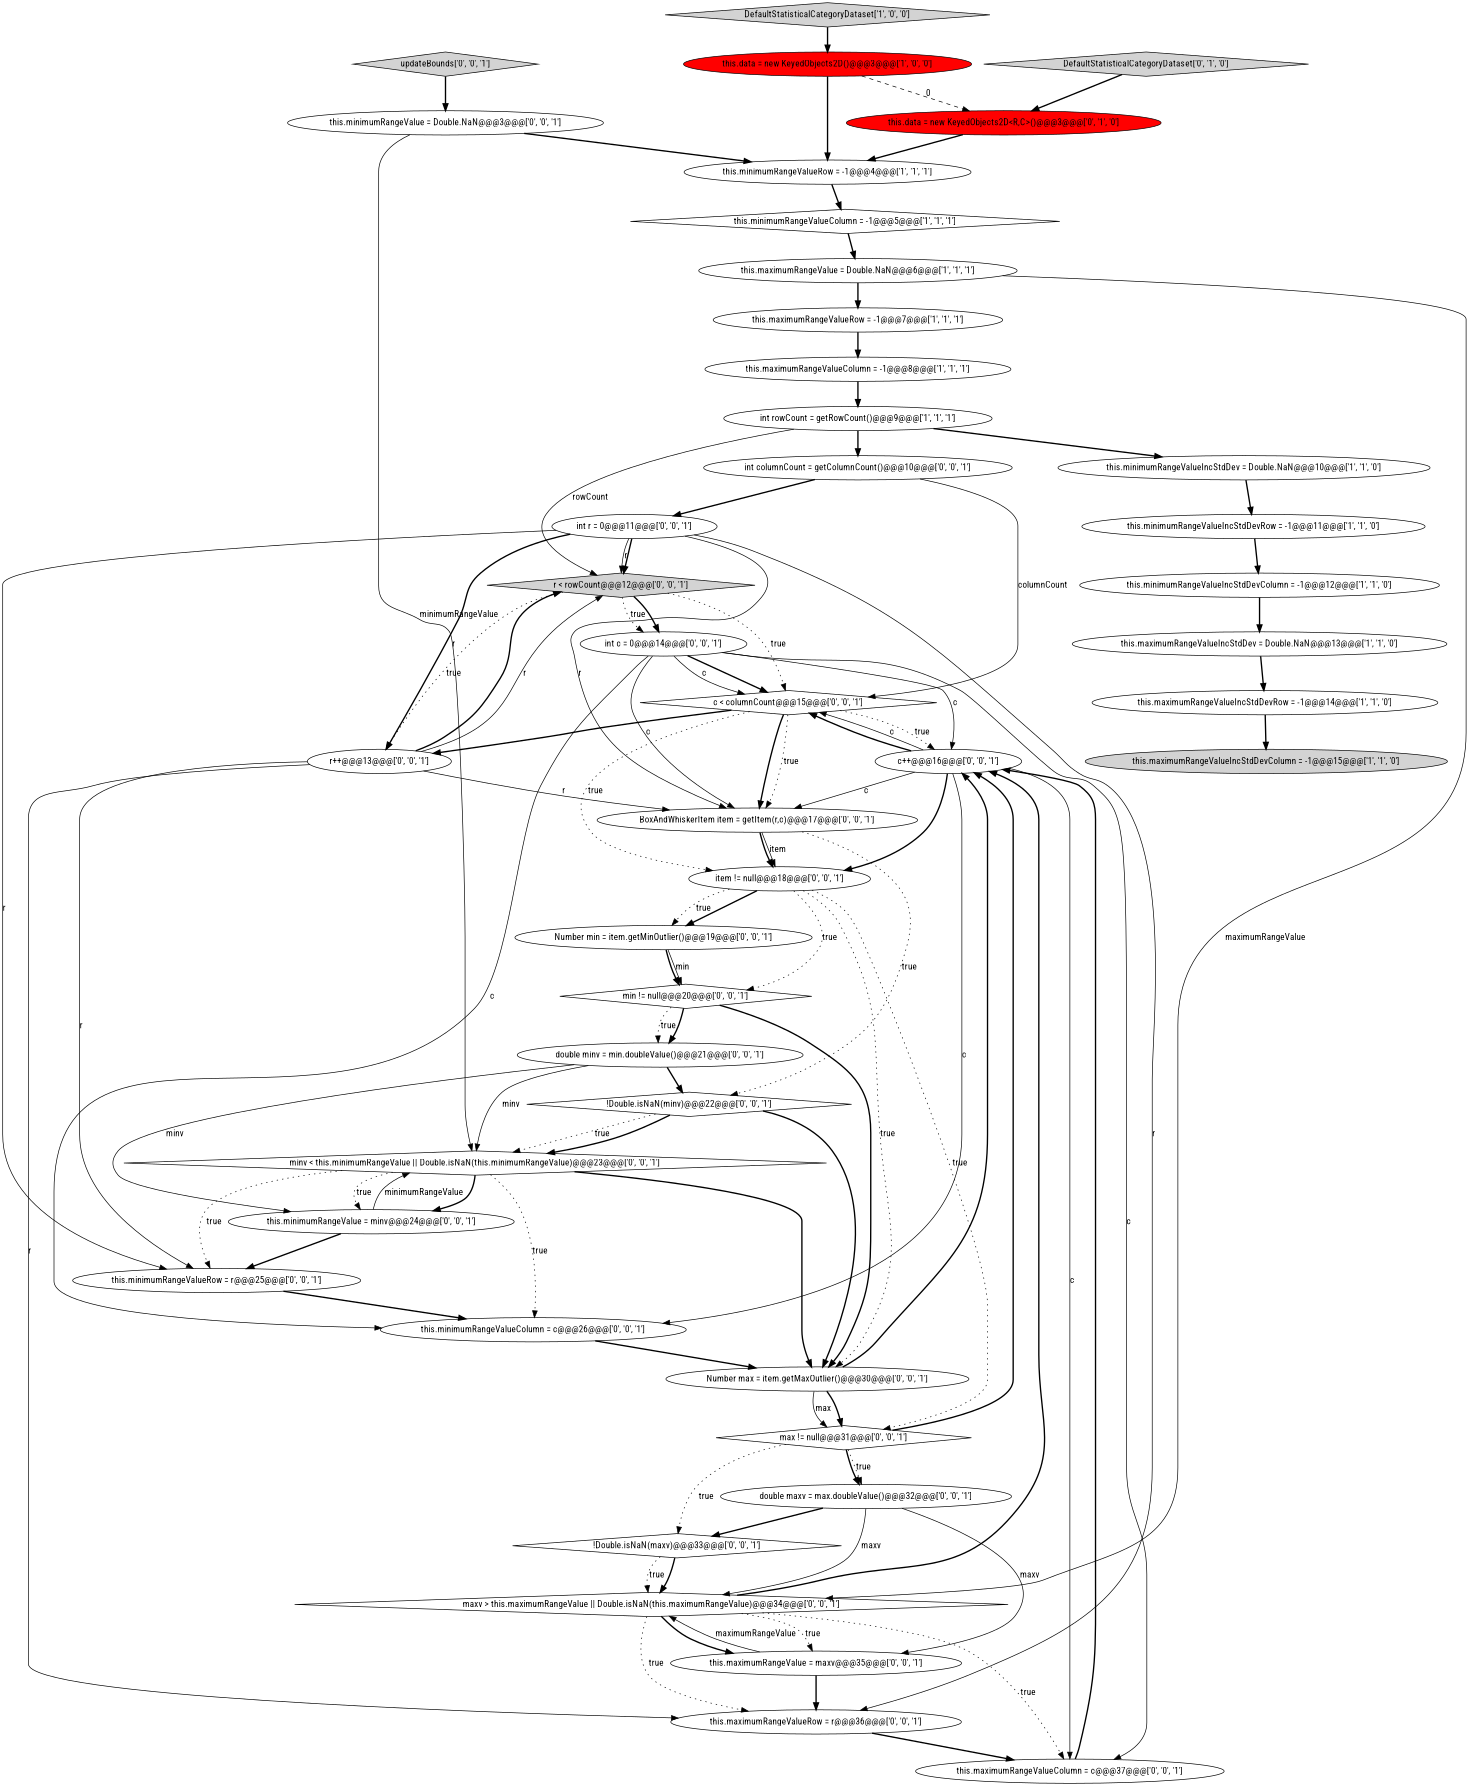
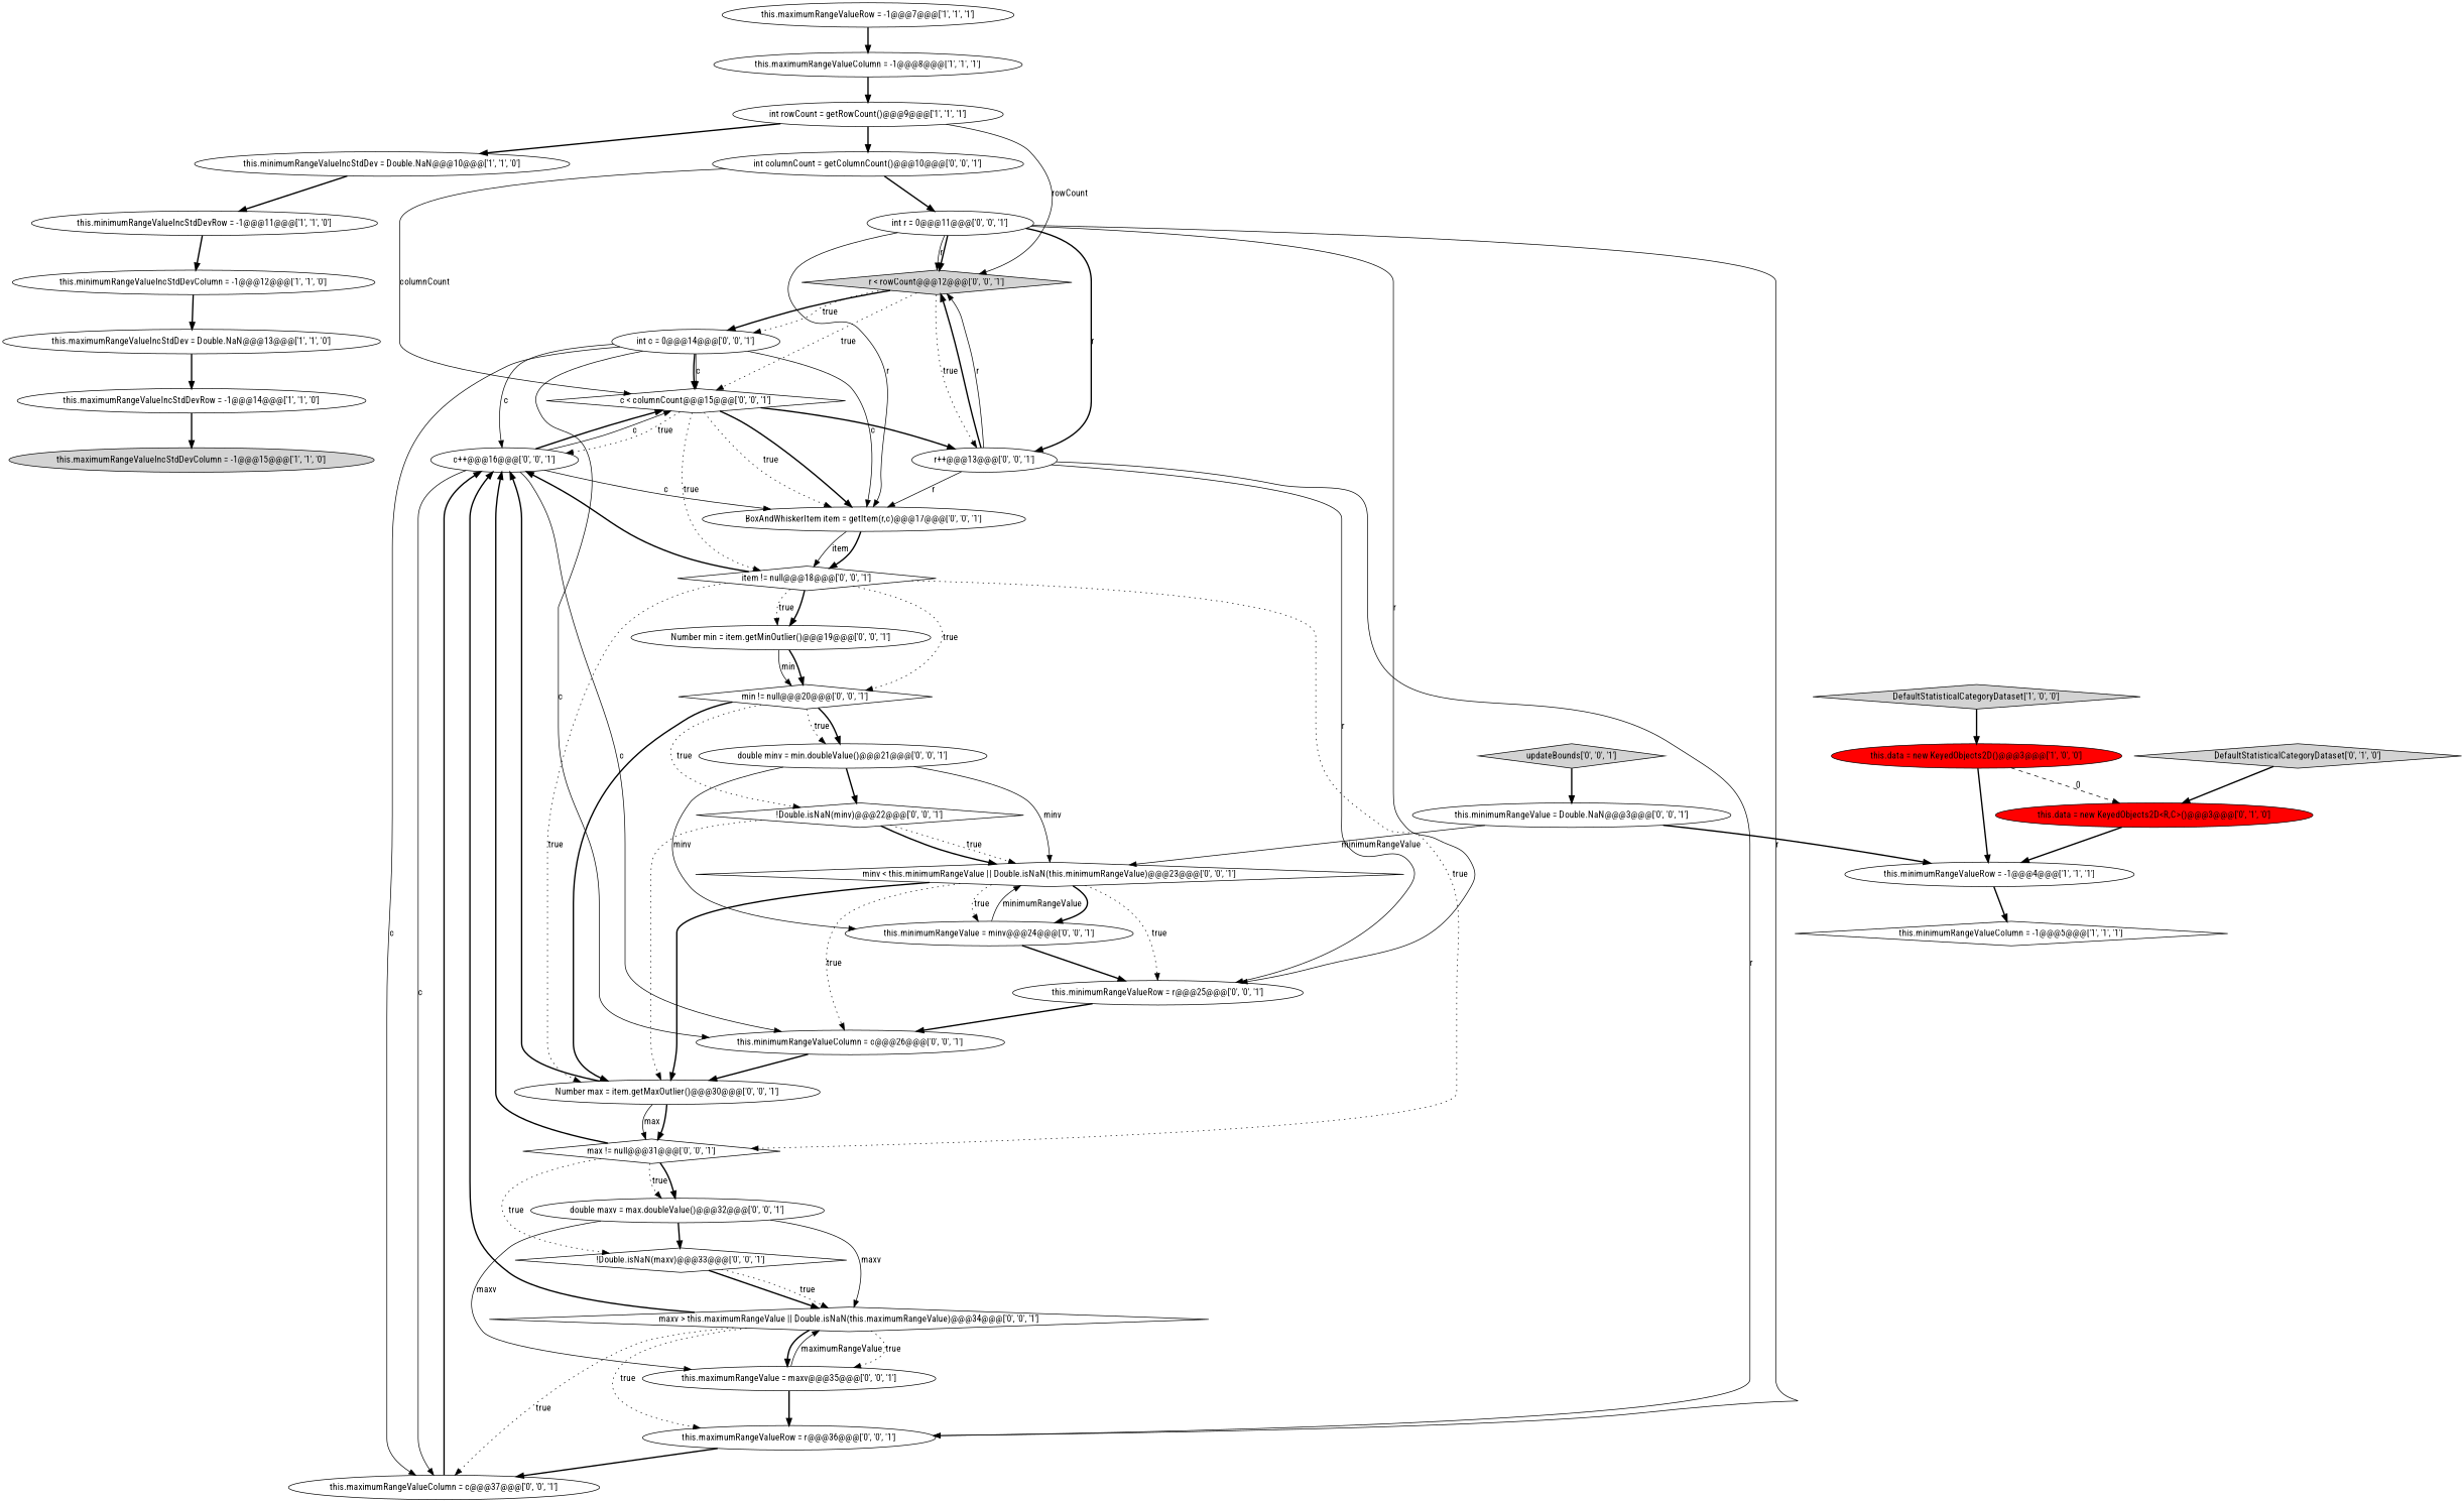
  digraph {
    fontname="Roboto Condensed"
    node [fillcolor=white fontname="Roboto Condensed" shape=ellipse style=filled]
    edge [fontname="Roboto Condensed" style=bold]
    n1 [label="this.minimumRangeValueIncStdDevColumn = -1@@@12@@@['1', '1', '0']"]
    n2 [label="this.maximumRangeValueIncStdDev = Double.NaN@@@13@@@['1', '1', '0']"]
    n3 [label="this.maximumRangeValueIncStdDevRow = -1@@@14@@@['1', '1', '0']"]
    n4 [label="this.maximumRangeValue = maxv@@@35@@@['0', '0', '1']"]
    n5 [label="this.maximumRangeValueRow = r@@@36@@@['0', '0', '1']"]
    n6 [label="maxv > this.maximumRangeValue || Double.isNaN(this.maximumRangeValue)@@@34@@@['0', '0', '1']" shape=diamond]
    n7 [label="this.maximumRangeValueColumn = c@@@37@@@['0', '0', '1']"]
    n8 [label="c++@@@16@@@['0', '0', '1']"]
    n9 [label="Number max = item.getMaxOutlier()@@@30@@@['0', '0', '1']"]
    n10 [label="max != null@@@31@@@['0', '0', '1']" shape=diamond]
    n11 [label="double maxv = max.doubleValue()@@@32@@@['0', '0', '1']"]
    n12 [label="!Double.isNaN(maxv)@@@33@@@['0', '0', '1']" shape=diamond]
    n13 [label="this.minimumRangeValueRow = r@@@25@@@['0', '0', '1']"]
    n14 [label="this.minimumRangeValueColumn = c@@@26@@@['0', '0', '1']"]
    n15 [label="this.minimumRangeValueIncStdDev = Double.NaN@@@10@@@['1', '1', '0']"]
    n16 [label="this.minimumRangeValueIncStdDevRow = -1@@@11@@@['1', '1', '0']"]
    n17 [label="this.maximumRangeValueRow = -1@@@7@@@['1', '1', '1']"]
    n18 [label="this.maximumRangeValueColumn = -1@@@8@@@['1', '1', '1']"]
    n19 [label="int rowCount = getRowCount()@@@9@@@['1', '1', '1']"]
    n20 [fillcolor=lightgray label="this.maximumRangeValueIncStdDevColumn = -1@@@15@@@['1', '1', '0']"]
    n21 [label="this.minimumRangeValueRow = -1@@@4@@@['1', '1', '1']"]
    n22 [label="this.minimumRangeValueColumn = -1@@@5@@@['1', '1', '1']" shape=diamond]
-   n23 [label="this.maximumRangeValue = Double.NaN@@@6@@@['1', '1', '1']"]
    n24 [label="c < columnCount@@@15@@@['0', '0', '1']" shape=diamond]
    n25 [label="BoxAndWhiskerItem item = getItem(r,c)@@@17@@@['0', '0', '1']"]
    n26 [label="r++@@@13@@@['0', '0', '1']"]
-   n27 [label="item != null@@@18@@@['0', '0', '1']"]
+   n27 [label="item != null@@@18@@@['0', '0', '1']" shape=diamond]
    n28 [fillcolor=lightgray label="r < rowCount@@@12@@@['0', '0', '1']" shape=diamond]
    n29 [label="Number min = item.getMinOutlier()@@@19@@@['0', '0', '1']"]
    n30 [label="min != null@@@20@@@['0', '0', '1']" shape=diamond]
    n31 [label="!Double.isNaN(minv)@@@22@@@['0', '0', '1']" shape=diamond]
    n32 [label="double minv = min.doubleValue()@@@21@@@['0', '0', '1']"]
    n33 [label="int columnCount = getColumnCount()@@@10@@@['0', '0', '1']"]
    n34 [fillcolor=red label="this.data = new KeyedObjects2D()@@@3@@@['1', '0', '0']"]
    n35 [fillcolor=red label="this.data = new KeyedObjects2D<R,C>()@@@3@@@['0', '1', '0']"]
    n36 [label="int r = 0@@@11@@@['0', '0', '1']"]
    n37 [label="int c = 0@@@14@@@['0', '0', '1']"]
    n38 [fillcolor=lightgray label="DefaultStatisticalCategoryDataset['0', '1', '0']" shape=diamond]
    n39 [label="minv < this.minimumRangeValue || Double.isNaN(this.minimumRangeValue)@@@23@@@['0', '0', '1']" shape=diamond]
    n40 [label="this.minimumRangeValue = minv@@@24@@@['0', '0', '1']"]
    n41 [label="this.minimumRangeValue = Double.NaN@@@3@@@['0', '0', '1']"]
    n42 [fillcolor=lightgray label="DefaultStatisticalCategoryDataset['1', '0', '0']" shape=diamond]
    n43 [fillcolor=lightgray label="updateBounds['0', '0', '1']" shape=diamond]
    n1 -> n2
    n2 -> n3
    n3 -> n20
    n4 -> n5
    n4 -> n6 [label=maximumRangeValue style=solid]
    n5 -> n7
    n6 -> n4 [label=true style=dotted]
    n6 -> n4
    n6 -> n5 [label=true style=dotted]
    n6 -> n7 [label=true style=dotted]
    n6 -> n8
    n7 -> n8
    n8 -> n7 [label=c style=solid]
    n8 -> n14 [label=c style=solid]
    n8 -> n24
    n8 -> n24 [label=c style=solid]
    n8 -> n25 [label=c style=solid]
    n9 -> n8
    n9 -> n10
    n9 -> n10 [label=max style=solid]
    n10 -> n8
    n10 -> n11 [label=true style=dotted]
    n10 -> n11
    n10 -> n12 [label=true style=dotted]
    n11 -> n4 [label=maxv style=solid]
    n11 -> n6 [label=maxv style=solid]
    n11 -> n12
    n12 -> n6
    n12 -> n6 [label=true style=dotted]
    n13 -> n14
    n14 -> n9
    n15 -> n16
    n16 -> n1
    n17 -> n18
    n18 -> n19
    n19 -> n15
    n19 -> n28 [label=rowCount style=solid]
    n19 -> n33
    n21 -> n22
-   n22 -> n23
-   n23 -> n6 [label=maximumRangeValue style=solid]
-   n23 -> n17
    n24 -> n8 [label=true style=dotted]
    n24 -> n25
    n24 -> n25 [label=true style=dotted]
    n24 -> n26
    n24 -> n27 [label=true style=dotted]
    n25 -> n27 [label=item style=solid]
    n25 -> n27
    n26 -> n5 [label=r style=solid]
    n26 -> n13 [label=r style=solid]
    n26 -> n25 [label=r style=solid]
    n26 -> n28
    n26 -> n28 [label=r style=solid]
-   n8 -> n27
+   n27 -> n8
    n27 -> n9 [label=true style=dotted]
    n27 -> n10 [label=true style=dotted]
    n27 -> n29
    n27 -> n29 [label=true style=dotted]
    n27 -> n30 [label=true style=dotted]
    n28 -> n24 [label=true style=dotted]
    n28 -> n26 [label=true style=dotted]
    n28 -> n37 [label=true style=dotted]
    n28 -> n37
    n29 -> n30 [label=min style=solid]
    n29 -> n30
    n30 -> n9
-   n25 -> n31 [label=true style=dotted]
+   n30 -> n31 [label=true style=dotted]
    n30 -> n32 [label=true style=dotted]
    n30 -> n32
-   n31 -> n9
+   n31 -> n9 [style=dotted]
    n31 -> n39 [label=true style=dotted]
    n31 -> n39
    n32 -> n31
    n32 -> n39 [label=minv style=solid]
    n32 -> n40 [label=minv style=solid]
    n33 -> n24 [label=columnCount style=solid]
    n33 -> n36
    n34 -> n21
    n34 -> n35 [label=0 style=dashed]
    n35 -> n21
    n36 -> n5 [label=r style=solid]
    n36 -> n13 [label=r style=solid]
    n36 -> n25 [label=r style=solid]
    n36 -> n26 [label=r]
    n36 -> n28 [label=r style=solid]
    n36 -> n28
    n37 -> n7 [label=c style=solid]
    n37 -> n8 [label=c style=solid]
    n37 -> n14 [label=c style=solid]
    n37 -> n24 [label=c style=solid]
    n37 -> n24
    n37 -> n25 [label=c style=solid]
    n38 -> n35
    n39 -> n9
    n39 -> n13 [label=true style=dotted]
    n39 -> n14 [label=true style=dotted]
    n39 -> n40
    n39 -> n40 [label=true style=dotted]
    n40 -> n13
    n40 -> n39 [label=minimumRangeValue style=solid]
    n41 -> n21
    n41 -> n39 [label=minimumRangeValue style=solid]
    n42 -> n34
    n43 -> n41
  }
